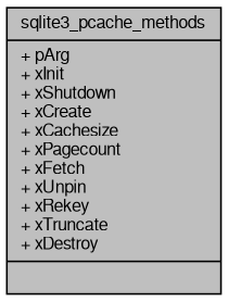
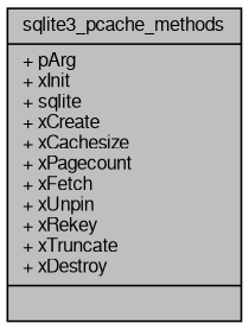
  digraph {
-   n1 [color=black fillcolor=grey75 fontcolor=black fontname=FreeSans fontsize=10 height=0.2 label="{sqlite3_pcache_methods\n|+ pArg\l+ xInit\l+ xShutdown\l+ xCreate\l+ xCachesize\l+ xPagecount\l+ xFetch\l+ xUnpin\l+ xRekey\l+ xTruncate\l+ xDestroy\l|}" shape=record style=filled width=0.4]
+   n1 [color=black fillcolor=grey75 fontcolor=black fontname=FreeSans fontsize=10 height=0.2 label="{sqlite3_pcache_methods\n|+ pArg\l+ xInit\l+ sqlite\l+ xCreate\l+ xCachesize\l+ xPagecount\l+ xFetch\l+ xUnpin\l+ xRekey\l+ xTruncate\l+ xDestroy\l|}" shape=record style=filled width=0.4]
  }
